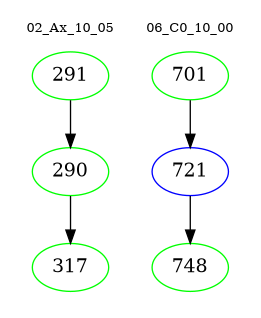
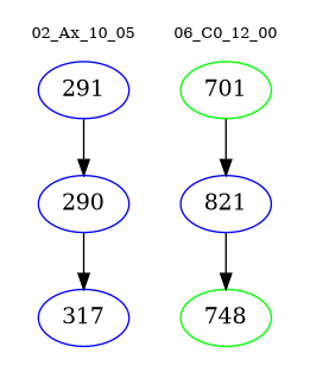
  digraph {
    node [color=green]
    edge [color=black]
-   n1 [label=291]
-   n2 [label=290]
-   n3 [label=317]
+   n1 [color=blue label=291]
+   n2 [color=blue label=290]
+   n3 [color=blue label=317]
    n4 [label=701]
-   n5 [color=blue label=721]
+   n5 [color=blue label=821]
    n6 [label=748]
    subgraph cluster_1 {
      color=white
      fontsize=10
      label="02_Ax_10_05"
      n1
      n2
      n3
    }
    subgraph cluster_2 {
      color=white
      fontsize=10
-     label="06_C0_10_00"
+     label="06_C0_12_00"
      n4
      n5
      n6
    }
    n1 -> n2
    n2 -> n3
    n4 -> n5
    n5 -> n6
  }
